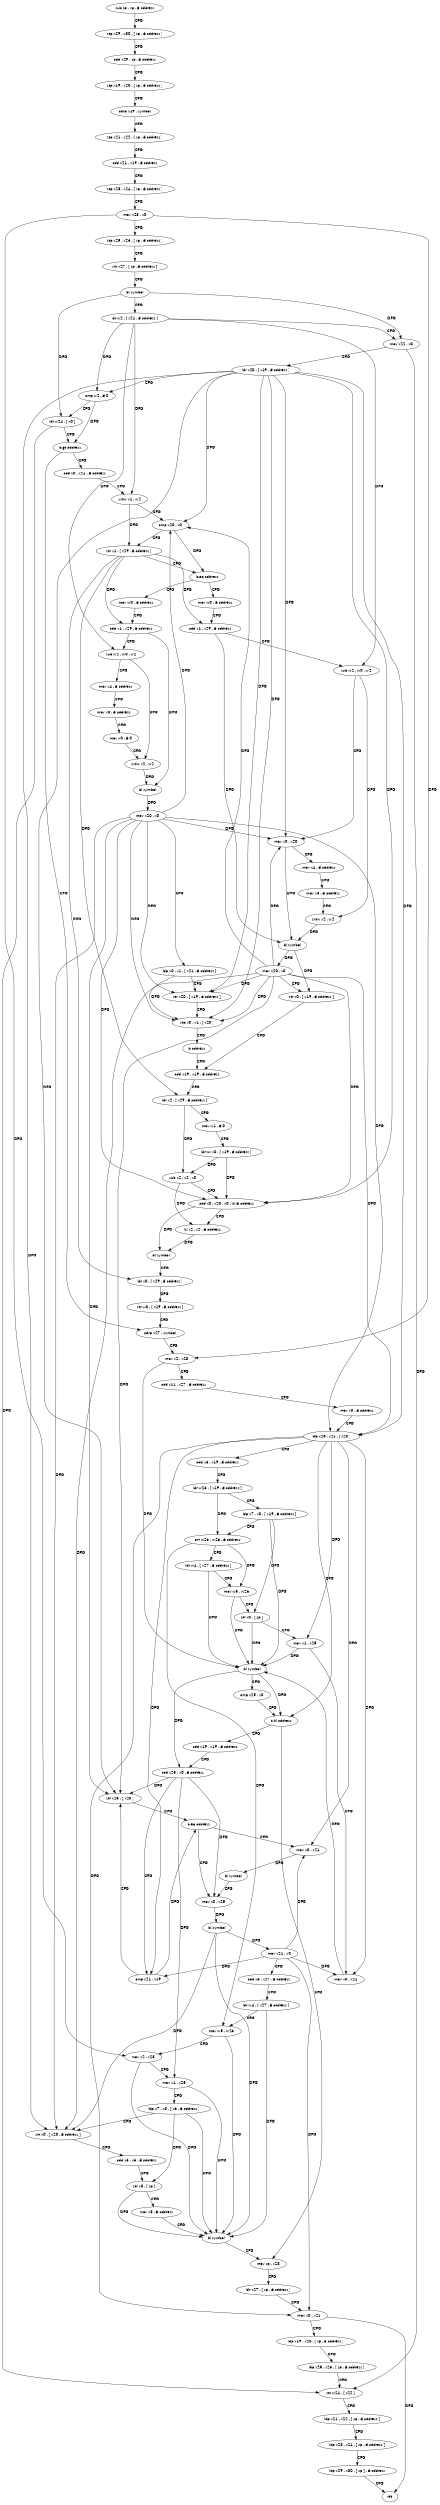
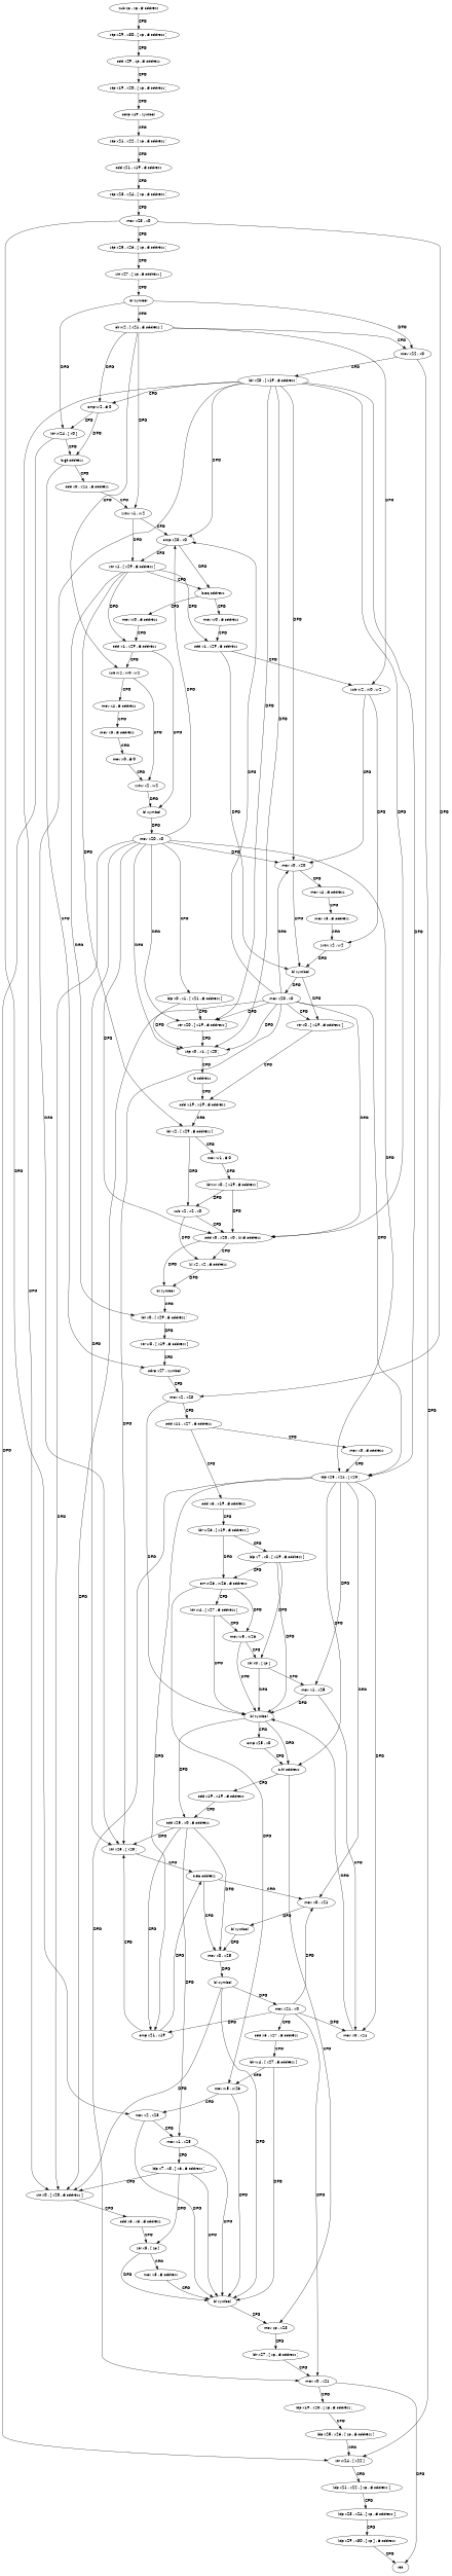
  digraph {
    fontname=Lato
    node [fontname=Lato]
    edge [fontname=Lato]
    n1 [label="sub sp , sp , # address"]
    n2 [label="stp x29 , x30 , [ sp , # address ]"]
    n3 [label="add x29 , sp , # address"]
    n4 [label="stp x19 , x20 , [ sp , # address ]"]
    n5 [label="adrp x19 , symbol"]
    n6 [label="stp x21 , x22 , [ sp , # address ]"]
    n7 [label="add x21 , x19 , # address"]
    n8 [label="stp x23 , x24 , [ sp , # address ]"]
    n9 [label="mov x23 , x0"]
    n10 [label="stp x25 , x26 , [ sp , # address ]"]
    n11 [label="mov x2 , x23"]
    n12 [label="mov x2 , x23"]
    n13 [label="str x27 , [ sp , # address ]"]
    n14 [label="add x11 , x27 , # address"]
    n15 [label="bl symbol"]
    n16 [label="mov x1 , x25"]
    n17 [label="bl symbol"]
    n18 [label="bl symbol"]
    n19 [label="ldr w2 , [ x21 , # address ]"]
    n20 [label="mov x22 , x0"]
    n21 [label="ldr w24 , [ x0 ]"]
    n22 [label="cmp w2 , # 0"]
    n23 [label="sxtw x1 , w2"]
    n24 [label="sub w2 , w0 , w2"]
    n25 [label="sub w2 , w0 , w2"]
    n26 [label="ldr x20 , [ x19 , # address ]"]
    n27 [label="str w24 , [ x22 ]"]
    n28 [label="b.gt address"]
    n29 [label="cmp x20 , x0"]
    n30 [label="str x1 , [ x29 , # address ]"]
    n31 [label="mov x4 , # address"]
    n32 [label="sxtw x2 , w2"]
    n33 [label="mov x0 , x20"]
    n34 [label="sxtw x2 , w2"]
    n35 [label="ldp x25 , x21 , [ x20 ]"]
    n36 [label="str x25 , [ x20 ]"]
    n37 [label="str x20 , [ x19 , # address ]"]
    n38 [label="stp x0 , x1 , [ x20 ]"]
    n39 [label="str x0 , [ x20 , # address ]"]
    n40 [label="add x0 , x20 , x0 , lsl # address"]
    n41 [label="ldp x21 , x22 , [ sp , # address ]"]
    n42 [label="add x6 , x19 , # address"]
    n43 [label="mov x1 , x25"]
    n44 [label="mov x0 , x21"]
    n45 [label="b.hi address"]
    n46 [label="mov x0 , x21"]
    n47 [label="cmp x21 , x19"]
    n48 [label="mov x0 , x21"]
    n49 [label="b.eq address"]
    n50 [label="b.eq address"]
    n51 [label="b address"]
    n52 [label="bl symbol"]
    n53 [label="mov x4 , # address"]
    n54 [label="add x6 , x6 , # address"]
    n55 [label="lsl x2 , x2 , # address"]
    n56 [label="bl symbol"]
    n57 [label="adrp x27 , symbol"]
    n58 [label="add x0 , x21 , # address"]
    n59 [label="mov x3 , # address"]
    n60 [label="cmp x25 , x0"]
    n61 [label="add x25 , x0 , # address"]
    n62 [label="ldr w26 , [ x19 , # address ]"]
    n63 [label="mov sp , x23"]
    n64 [label="add x19 , x19 , # address"]
    n65 [label="ldp x19 , x20 , [ sp , # address ]"]
    n66 [label=ret]
    n67 [label="bl symbol"]
    n68 [label="ldp x7 , x0 , [ x19 , # address ]"]
    n69 [label="orr w26 , w26 , # address"]
    n70 [label="str x0 , [ sp ]"]
    n71 [label="ldr w4 , [ x27 , # address ]"]
    n72 [label="mov w5 , w26"]
    n73 [label="mov w5 , w26"]
    n74 [label="mov x0 , x25"]
    n75 [label="ldr x27 , [ sp , # address ]"]
    n76 [label="add x1 , x29 , # address"]
    n77 [label="add x1 , x29 , # address"]
    n78 [label="ldr x2 , [ x29 , # address ]"]
    n79 [label="ldr x0 , [ x29 , # address ]"]
    n80 [label="mov w0 , # address"]
    n81 [label="mov w0 , # address"]
    n82 [label="bl symbol"]
    n83 [label="mov w1 , # 0"]
    n84 [label="sub x2 , x2 , x0"]
    n85 [label="str w0 , [ x19 , # address ]"]
    n86 [label="ldp x25 , x26 , [ sp , # address ]"]
    n87 [label="ldp x23 , x24 , [ sp , # address ]"]
    n88 [label="ldp x29 , x30 , [ sp ] , # address"]
    n89 [label="bl symbol"]
    n90 [label="ldp x7 , x3 , [ x6 , # address ]"]
    n91 [label="mov x21 , x0"]
    n92 [label="mov x20 , x0"]
    n93 [label="mov x3 , # address"]
    n94 [label="mov x0 , # 0"]
    n95 [label="ldp x0 , x1 , [ x21 , # address ]"]
    n96 [label="add x19 , x19 , # address"]
    n97 [label="mov x20 , x0"]
    n98 [label="str x0 , [ x19 , # address ]"]
    n99 [label="mov x3 , # address"]
    n100 [label="add x6 , x27 , # address"]
    n101 [label="ldr w4 , [ x27 , # address ]"]
    n102 [label="str x3 , [ sp ]"]
    n103 [label="mov x3 , # address"]
    n104 [label="ldrsw x0 , [ x19 , # address ]"]
    n1 -> n2 [label=CFG]
    n2 -> n3 [label=CFG]
    n3 -> n4 [label=CFG]
    n4 -> n5 [label=CFG]
    n5 -> n6 [label=CFG]
    n6 -> n7 [label=CFG]
    n7 -> n8 [label=CFG]
    n8 -> n9 [label=CFG]
    n9 -> n10 [label=CFG]
    n9 -> n11 [label=DFG]
    n9 -> n12 [label=DFG]
    n10 -> n13 [label=CFG]
    n11 -> n14 [label=CFG]
    n11 -> n15 [label=DFG]
    n12 -> n16 [label=CFG]
    n12 -> n17 [label=DFG]
    n13 -> n18 [label=CFG]
    n14 -> n59 [label=CFG]
    n15 -> n45 [label=DFG]
    n15 -> n60 [label=CFG]
    n15 -> n61 [label=DFG]
    n16 -> n17 [label=DFG]
    n16 -> n90 [label=CFG]
    n17 -> n63 [label=CFG]
    n18 -> n19 [label=CFG]
    n18 -> n20 [label=DFG]
    n18 -> n21 [label=DFG]
    n19 -> n20 [label=CFG]
    n19 -> n22 [label=DFG]
    n19 -> n23 [label=DFG]
    n19 -> n24 [label=DFG]
    n19 -> n25 [label=DFG]
    n20 -> n26 [label=CFG]
    n20 -> n27 [label=DFG]
    n21 -> n27 [label=DFG]
    n21 -> n28 [label=CFG]
    n22 -> n21 [label=CFG]
    n22 -> n28 [label=DFG]
    n23 -> n29 [label=CFG]
    n23 -> n30 [label=DFG]
    n24 -> n31 [label=CFG]
    n24 -> n32 [label=DFG]
    n25 -> n33 [label=CFG]
    n25 -> n34 [label=DFG]
    n26 -> n22 [label=CFG]
    n26 -> n29 [label=DFG]
    n26 -> n33 [label=DFG]
    n26 -> n35 [label=DFG]
    n26 -> n36 [label=DFG]
    n26 -> n37 [label=DFG]
    n26 -> n38 [label=DFG]
    n26 -> n39 [label=DFG]
    n26 -> n40 [label=DFG]
    n27 -> n41 [label=CFG]
    n28 -> n57 [label=CFG]
    n28 -> n58 [label=CFG]
    n29 -> n30 [label=CFG]
    n29 -> n49 [label=DFG]
    n30 -> n49 [label=CFG]
    n30 -> n76 [label=DFG]
    n30 -> n77 [label=DFG]
    n30 -> n78 [label=DFG]
    n30 -> n79 [label=DFG]
    n31 -> n93 [label=CFG]
    n32 -> n82 [label=DFG]
    n33 -> n52 [label=DFG]
    n33 -> n53 [label=CFG]
    n34 -> n52 [label=DFG]
-   n35 -> n42 [label=CFG]
+   n14 -> n42 [label=CFG]
    n35 -> n43 [label=DFG]
    n35 -> n44 [label=DFG]
    n35 -> n45 [label=DFG]
    n35 -> n46 [label=DFG]
    n35 -> n47 [label=DFG]
    n35 -> n48 [label=DFG]
    n36 -> n50 [label=CFG]
    n37 -> n38 [label=CFG]
    n38 -> n51 [label=CFG]
    n39 -> n54 [label=CFG]
    n40 -> n55 [label=CFG]
    n40 -> n56 [label=DFG]
    n41 -> n87 [label=CFG]
    n42 -> n62 [label=CFG]
    n43 -> n15 [label=DFG]
    n43 -> n44 [label=CFG]
    n44 -> n15 [label=DFG]
    n45 -> n63 [label=CFG]
    n45 -> n64 [label=CFG]
    n46 -> n65 [label=CFG]
    n46 -> n66 [label=DFG]
    n47 -> n36 [label=CFG]
    n47 -> n50 [label=DFG]
    n48 -> n67 [label=DFG]
    n49 -> n80 [label=CFG]
    n49 -> n81 [label=CFG]
    n50 -> n48 [label=CFG]
    n50 -> n74 [label=CFG]
    n51 -> n96 [label=CFG]
    n52 -> n97 [label=DFG]
    n52 -> n98 [label=DFG]
    n53 -> n99 [label=CFG]
    n54 -> n102 [label=CFG]
    n55 -> n56 [label=DFG]
    n56 -> n79 [label=CFG]
    n57 -> n11 [label=CFG]
    n58 -> n23 [label=CFG]
    n59 -> n35 [label=CFG]
    n60 -> n45 [label=CFG]
    n61 -> n16 [label=DFG]
    n61 -> n36 [label=DFG]
    n61 -> n47 [label=CFG]
    n61 -> n74 [label=DFG]
    n62 -> n68 [label=CFG]
    n62 -> n69 [label=DFG]
    n63 -> n75 [label=CFG]
    n64 -> n61 [label=CFG]
    n65 -> n86 [label=CFG]
    n67 -> n74 [label=CFG]
    n68 -> n15 [label=DFG]
    n68 -> n69 [label=CFG]
    n68 -> n70 [label=DFG]
    n69 -> n71 [label=CFG]
    n69 -> n72 [label=DFG]
    n69 -> n73 [label=DFG]
    n70 -> n15 [label=DFG]
    n70 -> n43 [label=CFG]
    n71 -> n15 [label=DFG]
    n71 -> n72 [label=CFG]
    n72 -> n15 [label=DFG]
    n72 -> n70 [label=CFG]
    n73 -> n12 [label=CFG]
    n73 -> n17 [label=DFG]
    n74 -> n89 [label=DFG]
    n75 -> n46 [label=CFG]
    n76 -> n24 [label=CFG]
    n76 -> n82 [label=DFG]
    n77 -> n25 [label=CFG]
    n77 -> n52 [label=DFG]
    n78 -> n83 [label=CFG]
    n78 -> n84 [label=DFG]
    n79 -> n85 [label=DFG]
    n80 -> n76 [label=CFG]
    n81 -> n77 [label=CFG]
    n82 -> n92 [label=DFG]
    n83 -> n104 [label=CFG]
    n84 -> n40 [label=CFG]
    n84 -> n55 [label=DFG]
    n85 -> n57 [label=CFG]
    n86 -> n27 [label=CFG]
    n87 -> n88 [label=CFG]
    n88 -> n66 [label=CFG]
    n89 -> n17 [label=DFG]
    n89 -> n39 [label=DFG]
    n89 -> n91 [label=DFG]
    n90 -> n17 [label=DFG]
    n90 -> n39 [label=CFG]
    n90 -> n102 [label=DFG]
    n91 -> n44 [label=DFG]
    n91 -> n46 [label=DFG]
    n91 -> n47 [label=DFG]
    n91 -> n48 [label=DFG]
    n91 -> n100 [label=CFG]
    n92 -> n29 [label=DFG]
    n92 -> n33 [label=DFG]
    n92 -> n35 [label=DFG]
    n92 -> n36 [label=DFG]
    n92 -> n37 [label=DFG]
    n92 -> n38 [label=DFG]
    n92 -> n39 [label=DFG]
    n92 -> n40 [label=DFG]
    n92 -> n95 [label=CFG]
    n93 -> n94 [label=CFG]
    n94 -> n32 [label=CFG]
    n95 -> n37 [label=CFG]
    n95 -> n38 [label=DFG]
    n96 -> n78 [label=CFG]
    n97 -> n29 [label=DFG]
    n97 -> n33 [label=DFG]
    n97 -> n35 [label=DFG]
    n97 -> n36 [label=DFG]
    n97 -> n37 [label=DFG]
    n97 -> n38 [label=DFG]
    n97 -> n39 [label=DFG]
    n97 -> n40 [label=DFG]
    n97 -> n98 [label=CFG]
    n98 -> n96 [label=CFG]
    n99 -> n34 [label=CFG]
    n100 -> n101 [label=CFG]
    n101 -> n17 [label=DFG]
    n101 -> n73 [label=CFG]
    n102 -> n17 [label=DFG]
    n102 -> n103 [label=CFG]
    n103 -> n17 [label=CFG]
    n104 -> n40 [label=DFG]
    n104 -> n84 [label=DFG]
  }
